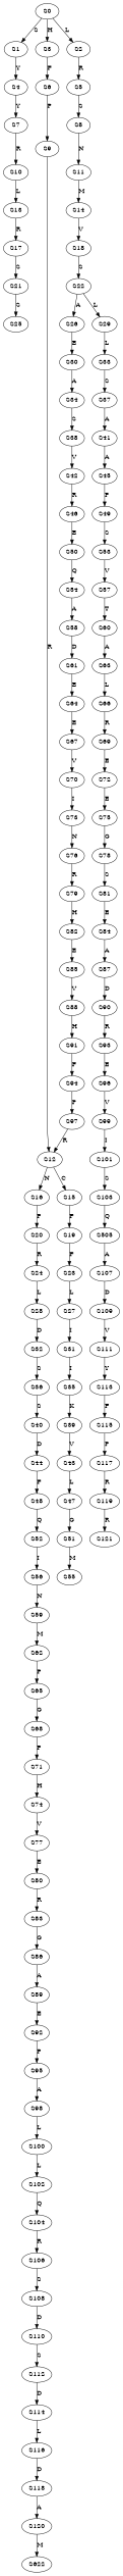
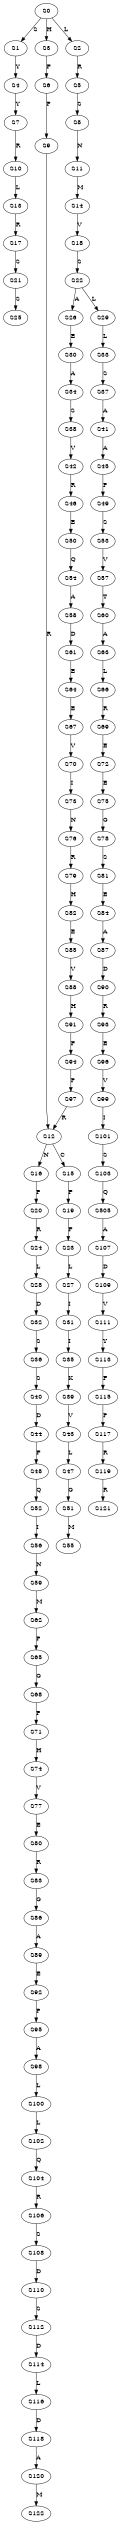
  strict digraph {
    S0
    S1
    S2
    S3
    S4
    S5
    S6
    S7
    S8
    S9
    S10
    S11
    S12
    S13
    S14
    S15
    S16
    S17
    S18
    S19
    S20
    S21
    S22
    S23
    S24
    S25
    S26
    S29
    S27
    S28
    S30
    S31
    S32
    S33
    S34
    S35
    S36
    S37
    S38
    S39
    S40
    S41
    S42
    S43
    S44
    S45
    S46
    S47
    S48
    S49
    S50
    S51
    S52
    S53
    S54
    S55
    S56
    S57
    S58
    S59
    S60
    S61
    S62
    S63
    S64
    S65
    S66
    S67
    S68
    S69
    S70
    S71
    S72
    S73
    S74
    S75
    S76
    S77
    S78
    S79
    S80
    S81
    S82
    S83
    S84
    S85
    S86
    S87
    S88
    S89
    S90
    S91
    S92
    S93
    S94
    S95
    S96
    S97
    S98
    S99
    S100
    S101
    S102
    S103
    S104
    n106 [label=S505]
    S106
    S107
    S108
    S109
    S110
    S111
    S112
    S113
    S114
    S115
    S116
    S117
    S118
    S119
    S120
    S121
-   S122 [label=S622]
+   S122
    S0 -> S1 [label=S]
    S0 -> S2 [label=L]
    S0 -> S3 [label=H]
    S1 -> S4 [label=Y]
    S2 -> S5 [label=R]
    S3 -> S6 [label=F]
    S4 -> S7 [label=Y]
    S5 -> S8 [label=S]
    S6 -> S9 [label=P]
    S7 -> S10 [label=R]
    S8 -> S11 [label=N]
    S9 -> S12 [label=R]
    S10 -> S13 [label=L]
    S11 -> S14 [label=M]
    S12 -> S15 [label=C]
    S12 -> S16 [label=N]
    S13 -> S17 [label=R]
    S14 -> S18 [label=V]
    S15 -> S19 [label=F]
    S16 -> S20 [label=P]
    S17 -> S21 [label=S]
    S18 -> S22 [label=S]
    S19 -> S23 [label=F]
    S20 -> S24 [label=R]
    S21 -> S25 [label=S]
    S22 -> S26 [label=A]
    S22 -> S29 [label=L]
    S23 -> S27 [label=L]
    S24 -> S28 [label=L]
    S26 -> S30 [label=E]
    S29 -> S33 [label=L]
    S27 -> S31 [label=I]
    S28 -> S32 [label=D]
    S30 -> S34 [label=A]
    S31 -> S35 [label=I]
    S32 -> S36 [label=S]
    S33 -> S37 [label=S]
    S34 -> S38 [label=S]
    S35 -> S39 [label=K]
    S36 -> S40 [label=S]
    S37 -> S41 [label=A]
    S38 -> S42 [label=V]
    S39 -> S43 [label=V]
    S40 -> S44 [label=D]
    S41 -> S45 [label=A]
    S42 -> S46 [label=R]
    S43 -> S47 [label=L]
    S44 -> S48 [label=F]
    S45 -> S49 [label=P]
    S46 -> S50 [label=E]
    S47 -> S51 [label=G]
    S48 -> S52 [label=Q]
    S49 -> S53 [label=S]
    S50 -> S54 [label=Q]
    S51 -> S55 [label=M]
    S52 -> S56 [label=I]
    S53 -> S57 [label=V]
    S54 -> S58 [label=A]
    S56 -> S59 [label=N]
    S57 -> S60 [label=T]
    S58 -> S61 [label=D]
    S59 -> S62 [label=M]
    S60 -> S63 [label=A]
    S61 -> S64 [label=E]
    S62 -> S65 [label=P]
    S63 -> S66 [label=L]
    S64 -> S67 [label=E]
    S65 -> S68 [label=G]
    S66 -> S69 [label=R]
    S67 -> S70 [label=V]
    S68 -> S71 [label=P]
    S69 -> S72 [label=E]
    S70 -> S73 [label=I]
    S71 -> S74 [label=H]
    S72 -> S75 [label=E]
    S73 -> S76 [label=N]
    S74 -> S77 [label=V]
    S75 -> S78 [label=G]
    S76 -> S79 [label=R]
    S77 -> S80 [label=E]
    S78 -> S81 [label=S]
    S79 -> S82 [label=H]
    S80 -> S83 [label=R]
    S81 -> S84 [label=E]
    S82 -> S85 [label=E]
    S83 -> S86 [label=G]
    S84 -> S87 [label=A]
    S85 -> S88 [label=V]
    S86 -> S89 [label=A]
    S87 -> S90 [label=D]
    S88 -> S91 [label=H]
    S89 -> S92 [label=E]
    S90 -> S93 [label=R]
    S91 -> S94 [label=F]
    S92 -> S95 [label=P]
    S93 -> S96 [label=E]
    S94 -> S97 [label=P]
    S95 -> S98 [label=A]
    S96 -> S99 [label=V]
    S97 -> S12 [label=R]
    S98 -> S100 [label=L]
    S99 -> S101 [label=I]
    S100 -> S102 [label=L]
    S101 -> S103 [label=S]
    S102 -> S104 [label=Q]
    S103 -> n106 [label=Q]
    S104 -> S106 [label=R]
    n106 -> S107 [label=A]
    S106 -> S108 [label=S]
    S107 -> S109 [label=D]
    S108 -> S110 [label=D]
    S109 -> S111 [label=V]
    S110 -> S112 [label=S]
    S111 -> S113 [label=Y]
    S112 -> S114 [label=D]
    S113 -> S115 [label=F]
    S114 -> S116 [label=L]
    S115 -> S117 [label=P]
    S116 -> S118 [label=D]
    S117 -> S119 [label=R]
    S118 -> S120 [label=A]
    S119 -> S121 [label=R]
    S120 -> S122 [label=M]
  }
